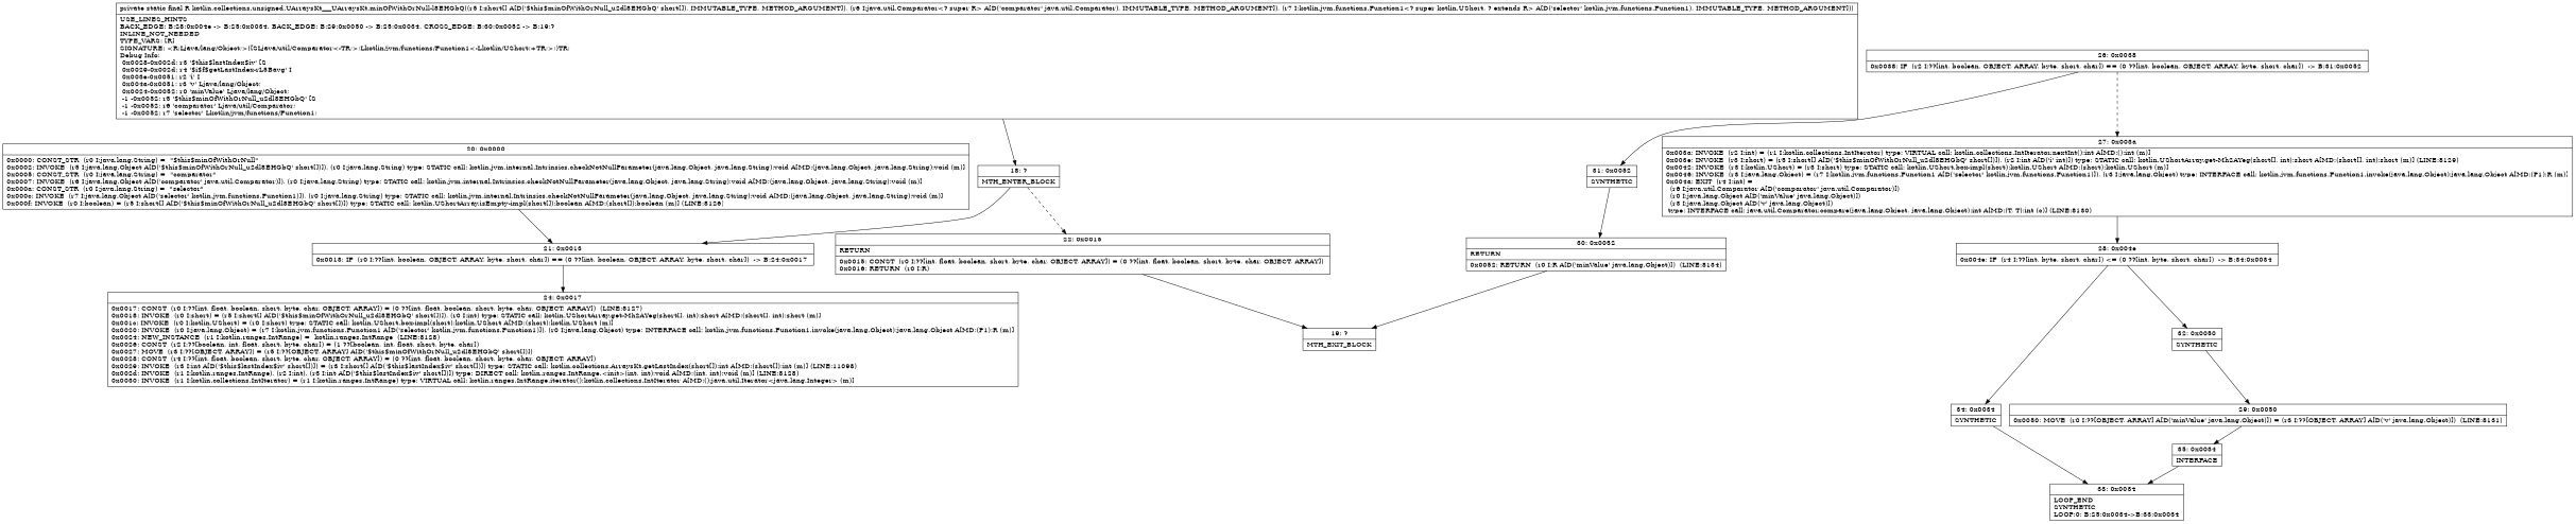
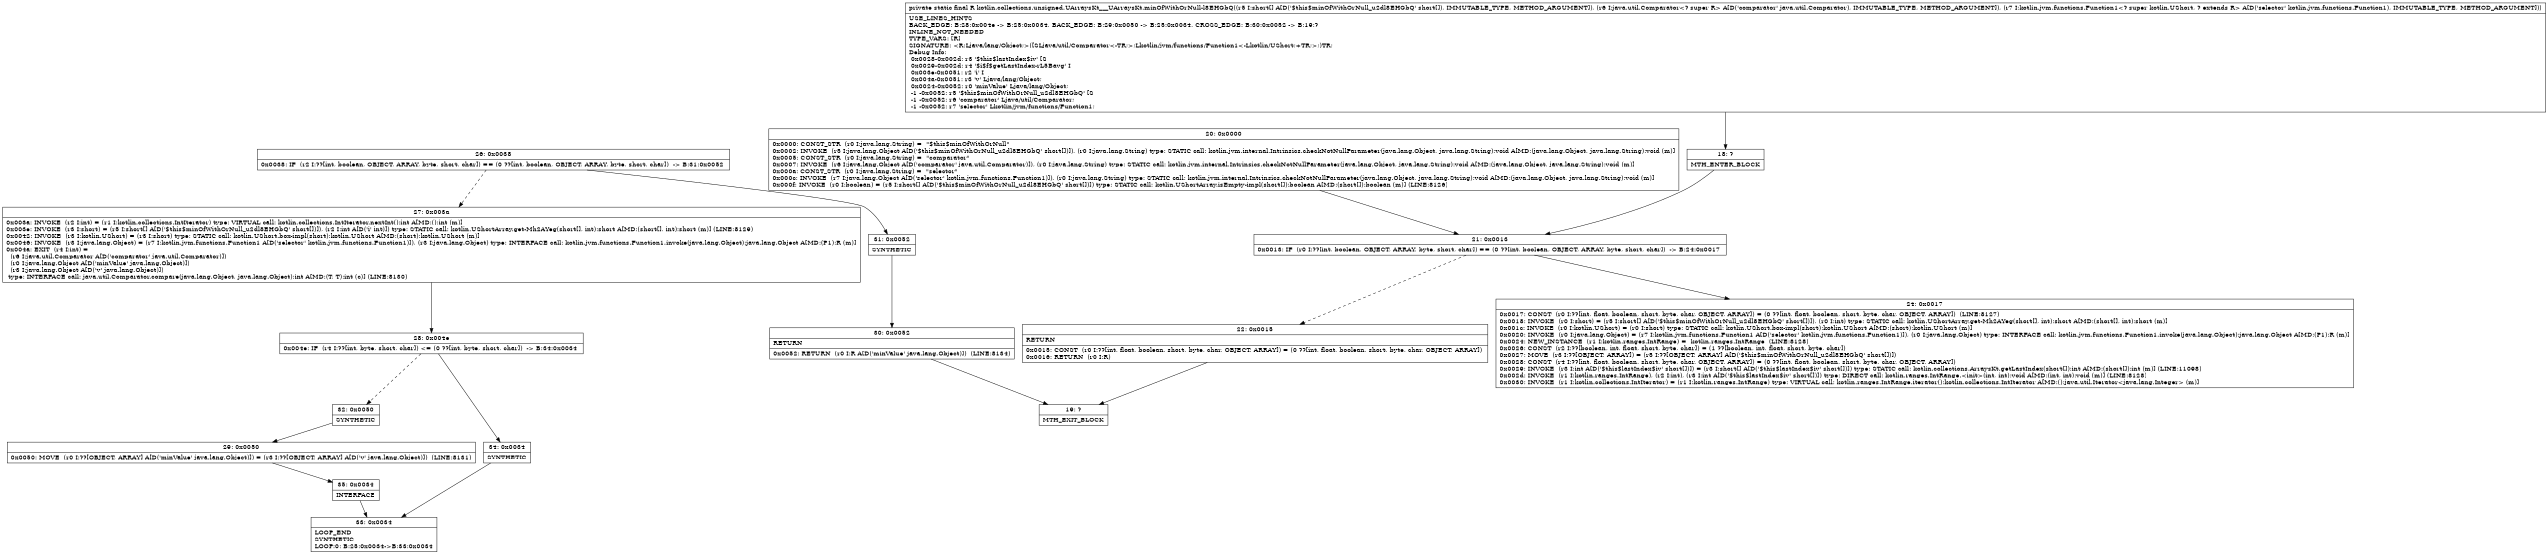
  digraph {
    node [shape=record]
    n1 [label="{18\:\ ?|MTH_ENTER_BLOCK\l}"]
    n2 [label="{21\:\ 0x0013|0x0013: IF  (r0 I:??[int, boolean, OBJECT, ARRAY, byte, short, char]) == (0 ??[int, boolean, OBJECT, ARRAY, byte, short, char])  \-\> B:24:0x0017 \l}"]
    n3 [label="{20\:\ 0x0000|0x0000: CONST_STR  (r0 I:java.lang.String) =  \"$this$minOfWithOrNull\" \l0x0002: INVOKE  (r5 I:java.lang.Object A[D('$this$minOfWithOrNull_u2dl8EHGbQ' short[])]), (r0 I:java.lang.String) type: STATIC call: kotlin.jvm.internal.Intrinsics.checkNotNullParameter(java.lang.Object, java.lang.String):void A[MD:(java.lang.Object, java.lang.String):void (m)]\l0x0005: CONST_STR  (r0 I:java.lang.String) =  \"comparator\" \l0x0007: INVOKE  (r6 I:java.lang.Object A[D('comparator' java.util.Comparator)]), (r0 I:java.lang.String) type: STATIC call: kotlin.jvm.internal.Intrinsics.checkNotNullParameter(java.lang.Object, java.lang.String):void A[MD:(java.lang.Object, java.lang.String):void (m)]\l0x000a: CONST_STR  (r0 I:java.lang.String) =  \"selector\" \l0x000c: INVOKE  (r7 I:java.lang.Object A[D('selector' kotlin.jvm.functions.Function1)]), (r0 I:java.lang.String) type: STATIC call: kotlin.jvm.internal.Intrinsics.checkNotNullParameter(java.lang.Object, java.lang.String):void A[MD:(java.lang.Object, java.lang.String):void (m)]\l0x000f: INVOKE  (r0 I:boolean) = (r5 I:short[] A[D('$this$minOfWithOrNull_u2dl8EHGbQ' short[])]) type: STATIC call: kotlin.UShortArray.isEmpty\-impl(short[]):boolean A[MD:(short[]):boolean (m)] (LINE:8126)\l}"]
    n4 [label="{22\:\ 0x0015|RETURN\l|0x0015: CONST  (r0 I:??[int, float, boolean, short, byte, char, OBJECT, ARRAY]) = (0 ??[int, float, boolean, short, byte, char, OBJECT, ARRAY]) \l0x0016: RETURN  (r0 I:R) \l}"]
    n5 [label="{24\:\ 0x0017|0x0017: CONST  (r0 I:??[int, float, boolean, short, byte, char, OBJECT, ARRAY]) = (0 ??[int, float, boolean, short, byte, char, OBJECT, ARRAY])  (LINE:8127)\l0x0018: INVOKE  (r0 I:short) = (r5 I:short[] A[D('$this$minOfWithOrNull_u2dl8EHGbQ' short[])]), (r0 I:int) type: STATIC call: kotlin.UShortArray.get\-Mh2AYeg(short[], int):short A[MD:(short[], int):short (m)]\l0x001c: INVOKE  (r0 I:kotlin.UShort) = (r0 I:short) type: STATIC call: kotlin.UShort.box\-impl(short):kotlin.UShort A[MD:(short):kotlin.UShort (m)]\l0x0020: INVOKE  (r0 I:java.lang.Object) = (r7 I:kotlin.jvm.functions.Function1 A[D('selector' kotlin.jvm.functions.Function1)]), (r0 I:java.lang.Object) type: INTERFACE call: kotlin.jvm.functions.Function1.invoke(java.lang.Object):java.lang.Object A[MD:(P1):R (m)]\l0x0024: NEW_INSTANCE  (r1 I:kotlin.ranges.IntRange) =  kotlin.ranges.IntRange  (LINE:8128)\l0x0026: CONST  (r2 I:??[boolean, int, float, short, byte, char]) = (1 ??[boolean, int, float, short, byte, char]) \l0x0027: MOVE  (r3 I:??[OBJECT, ARRAY]) = (r5 I:??[OBJECT, ARRAY] A[D('$this$minOfWithOrNull_u2dl8EHGbQ' short[])]) \l0x0028: CONST  (r4 I:??[int, float, boolean, short, byte, char, OBJECT, ARRAY]) = (0 ??[int, float, boolean, short, byte, char, OBJECT, ARRAY]) \l0x0029: INVOKE  (r3 I:int A[D('$this$lastIndex$iv' short[])]) = (r3 I:short[] A[D('$this$lastIndex$iv' short[])]) type: STATIC call: kotlin.collections.ArraysKt.getLastIndex(short[]):int A[MD:(short[]):int (m)] (LINE:11098)\l0x002d: INVOKE  (r1 I:kotlin.ranges.IntRange), (r2 I:int), (r3 I:int A[D('$this$lastIndex$iv' short[])]) type: DIRECT call: kotlin.ranges.IntRange.\<init\>(int, int):void A[MD:(int, int):void (m)] (LINE:8128)\l0x0030: INVOKE  (r1 I:kotlin.collections.IntIterator) = (r1 I:kotlin.ranges.IntRange) type: VIRTUAL call: kotlin.ranges.IntRange.iterator():kotlin.collections.IntIterator A[MD:():java.util.Iterator\<java.lang.Integer\> (m)]\l}"]
    n6 [label="{19\:\ ?|MTH_EXIT_BLOCK\l}"]
    n7 [label="{26\:\ 0x0038|0x0038: IF  (r2 I:??[int, boolean, OBJECT, ARRAY, byte, short, char]) == (0 ??[int, boolean, OBJECT, ARRAY, byte, short, char])  \-\> B:31:0x0052 \l}"]
    n8 [label="{27\:\ 0x003a|0x003a: INVOKE  (r2 I:int) = (r1 I:kotlin.collections.IntIterator) type: VIRTUAL call: kotlin.collections.IntIterator.nextInt():int A[MD:():int (m)]\l0x003e: INVOKE  (r3 I:short) = (r5 I:short[] A[D('$this$minOfWithOrNull_u2dl8EHGbQ' short[])]), (r2 I:int A[D('i' int)]) type: STATIC call: kotlin.UShortArray.get\-Mh2AYeg(short[], int):short A[MD:(short[], int):short (m)] (LINE:8129)\l0x0042: INVOKE  (r3 I:kotlin.UShort) = (r3 I:short) type: STATIC call: kotlin.UShort.box\-impl(short):kotlin.UShort A[MD:(short):kotlin.UShort (m)]\l0x0046: INVOKE  (r3 I:java.lang.Object) = (r7 I:kotlin.jvm.functions.Function1 A[D('selector' kotlin.jvm.functions.Function1)]), (r3 I:java.lang.Object) type: INTERFACE call: kotlin.jvm.functions.Function1.invoke(java.lang.Object):java.lang.Object A[MD:(P1):R (m)]\l0x004a: EXIT  (r4 I:int) = \l  (r6 I:java.util.Comparator A[D('comparator' java.util.Comparator)])\l  (r0 I:java.lang.Object A[D('minValue' java.lang.Object)])\l  (r3 I:java.lang.Object A[D('v' java.lang.Object)])\l type: INTERFACE call: java.util.Comparator.compare(java.lang.Object, java.lang.Object):int A[MD:(T, T):int (c)] (LINE:8130)\l}"]
    n9 [label="{31\:\ 0x0052|SYNTHETIC\l}"]
    n10 [label="{28\:\ 0x004e|0x004e: IF  (r4 I:??[int, byte, short, char]) \<= (0 ??[int, byte, short, char])  \-\> B:34:0x0034 \l}"]
    n11 [label="{30\:\ 0x0052|RETURN\l|0x0052: RETURN  (r0 I:R A[D('minValue' java.lang.Object)])  (LINE:8134)\l}"]
    n12 [label="{32\:\ 0x0050|SYNTHETIC\l}"]
    n13 [label="{34\:\ 0x0034|SYNTHETIC\l}"]
    n14 [label="{29\:\ 0x0050|0x0050: MOVE  (r0 I:??[OBJECT, ARRAY] A[D('minValue' java.lang.Object)]) = (r3 I:??[OBJECT, ARRAY] A[D('v' java.lang.Object)])  (LINE:8131)\l}"]
    n15 [label="{33\:\ 0x0034|LOOP_END\lSYNTHETIC\lLOOP:0: B:25:0x0034\-\>B:33:0x0034\l}"]
    n16 [label="{35\:\ 0x0034|INTERFACE\l}"]
    n17 [label="{private static final R kotlin.collections.unsigned.UArraysKt___UArraysKt.minOfWithOrNull\-l8EHGbQ((r5 I:short[] A[D('$this$minOfWithOrNull_u2dl8EHGbQ' short[]), IMMUTABLE_TYPE, METHOD_ARGUMENT]), (r6 I:java.util.Comparator\<? super R\> A[D('comparator' java.util.Comparator), IMMUTABLE_TYPE, METHOD_ARGUMENT]), (r7 I:kotlin.jvm.functions.Function1\<? super kotlin.UShort, ? extends R\> A[D('selector' kotlin.jvm.functions.Function1), IMMUTABLE_TYPE, METHOD_ARGUMENT]))  | USE_LINES_HINTS\lBACK_EDGE: B:28:0x004e \-\> B:25:0x0034, BACK_EDGE: B:29:0x0050 \-\> B:25:0x0034, CROSS_EDGE: B:30:0x0052 \-\> B:19:?\lINLINE_NOT_NEEDED\lTYPE_VARS: [R]\lSIGNATURE: \<R:Ljava\/lang\/Object;\>([SLjava\/util\/Comparator\<\-TR;\>;Lkotlin\/jvm\/functions\/Function1\<\-Lkotlin\/UShort;+TR;\>;)TR;\lDebug Info:\l  0x0028\-0x002d: r3 '$this$lastIndex$iv' [S\l  0x0029\-0x002d: r4 '$i$f$getLastIndex\-rL5Bavg' I\l  0x003e\-0x0051: r2 'i' I\l  0x004a\-0x0051: r3 'v' Ljava\/lang\/Object;\l  0x0024\-0x0052: r0 'minValue' Ljava\/lang\/Object;\l  \-1 \-0x0052: r5 '$this$minOfWithOrNull_u2dl8EHGbQ' [S\l  \-1 \-0x0052: r6 'comparator' Ljava\/util\/Comparator;\l  \-1 \-0x0052: r7 'selector' Lkotlin\/jvm\/functions\/Function1;\l}"]
    n1 -> n2
-   n1 -> n4 [style=dashed]
+   n2 -> n4 [style=dashed]
    n2 -> n5
    n3 -> n2
    n4 -> n6
    n7 -> n8 [style=dashed]
    n7 -> n9
    n8 -> n10
    n9 -> n11
-   n10 -> n12 [style=solid]
+   n10 -> n12 [style=dashed]
    n10 -> n13
    n11 -> n6
    n12 -> n14
    n13 -> n15
    n14 -> n16
    n16 -> n15
    n17 -> n1
  }
